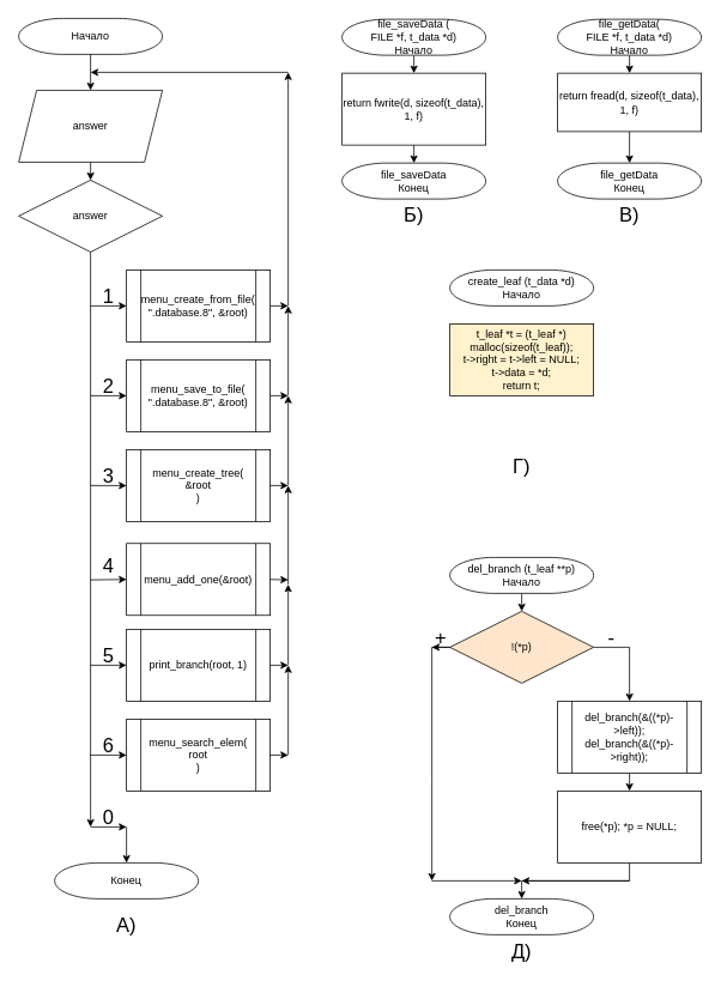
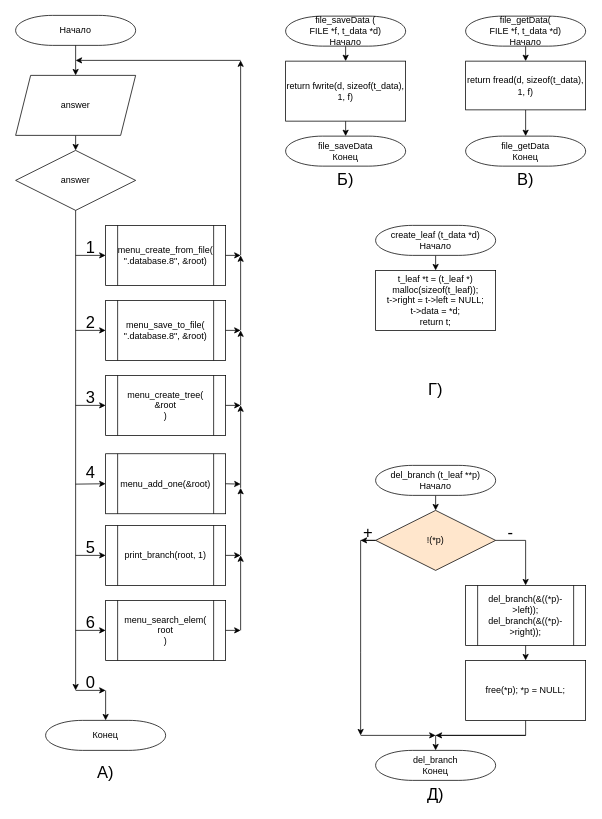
  <mxCell id="0" />
  <mxCell id="1" parent="0" />
  <mxCell id="2" value="Начало" style="strokeWidth=1;html=1;shape=mxgraph.flowchart.terminator;whiteSpace=wrap;perimeterSpacing=0;aspect=fixed;" vertex="1" parent="1"><mxGeometry width="160" height="40" as="geometry" x="20" y="20" /></mxCell>
  <mxCell id="3" value="answer" style="rhombus;whiteSpace=wrap;html=1;strokeWidth=1;" vertex="1" parent="1"><mxGeometry y="200" width="160" height="80" as="geometry" x="20" /></mxCell>
  <mxCell id="4" style="edgeStyle=orthogonalEdgeStyle;rounded=0;orthogonalLoop=1;jettySize=auto;html=1;exitX=0.5;exitY=1;exitDx=0;exitDy=0;entryX=0.5;entryY=0;entryDx=0;entryDy=0;" edge="1" parent="1" source="5" target="3"><mxGeometry relative="1" as="geometry" /></mxCell>
  <mxCell id="5" value="answer" style="shape=parallelogram;perimeter=parallelogramPerimeter;whiteSpace=wrap;html=1;fixedSize=1;" vertex="1" parent="1"><mxGeometry y="100" width="160" height="80" as="geometry" x="20" /></mxCell>
  <mxCell id="6" value="menu_create_from_file(&lt;br&gt;&quot;.database.8&quot;, &amp;amp;root)" style="shape=process;whiteSpace=wrap;html=1;backgroundOutline=1;" vertex="1" parent="1"><mxGeometry x="140" y="300" width="160" height="80" as="geometry" /></mxCell>
  <mxCell id="7" value="menu_save_to_file(&lt;br&gt;&quot;.database.8&quot;, &amp;amp;root)" style="shape=process;whiteSpace=wrap;html=1;backgroundOutline=1;" vertex="1" parent="1"><mxGeometry x="140" y="400" width="160" height="80" as="geometry" /></mxCell>
  <mxCell id="8" value="menu_create_tree(&lt;br&gt;&amp;amp;root&lt;br&gt;)" style="shape=process;whiteSpace=wrap;html=1;backgroundOutline=1;" vertex="1" parent="1"><mxGeometry x="140" y="500" width="160" height="80" as="geometry" /></mxCell>
  <mxCell id="9" value="menu_add_one(&amp;amp;root)" style="shape=process;whiteSpace=wrap;html=1;backgroundOutline=1;" vertex="1" parent="1"><mxGeometry x="140" y="604.5" width="160" height="80" as="geometry" /></mxCell>
  <mxCell id="10" value="print_branch(root, 1)" style="shape=process;whiteSpace=wrap;html=1;backgroundOutline=1;" vertex="1" parent="1"><mxGeometry x="140" y="700" width="160" height="80" as="geometry" /></mxCell>
  <mxCell id="11" value="menu_search_elem(&lt;br&gt;root&lt;br&gt;)" style="shape=process;whiteSpace=wrap;html=1;backgroundOutline=1;" vertex="1" parent="1"><mxGeometry x="140" y="800" width="160" height="80" as="geometry" /></mxCell>
  <mxCell id="12" value="" style="endArrow=classic;html=1;exitX=0.5;exitY=1;exitDx=0;exitDy=0;" edge="1" parent="1" source="3"><mxGeometry width="50" height="50" relative="1" as="geometry"><mxPoint x="330" y="520" as="sourcePoint" /><mxPoint x="100" y="920" as="targetPoint" /></mxGeometry></mxCell>
  <mxCell id="13" value="" style="endArrow=classic;html=1;entryX=0;entryY=0.5;entryDx=0;entryDy=0;" edge="1" parent="1" target="11"><mxGeometry width="50" height="50" relative="1" as="geometry"><mxPoint x="100" y="840" as="sourcePoint" /><mxPoint x="380" y="760" as="targetPoint" /></mxGeometry></mxCell>
  <mxCell id="14" value="" style="endArrow=classic;html=1;entryX=0;entryY=0.5;entryDx=0;entryDy=0;" edge="1" parent="1" target="10"><mxGeometry width="50" height="50" relative="1" as="geometry"><mxPoint x="100" y="740" as="sourcePoint" /><mxPoint x="380" y="760" as="targetPoint" /></mxGeometry></mxCell>
  <mxCell id="15" value="" style="endArrow=classic;html=1;entryX=0;entryY=0.5;entryDx=0;entryDy=0;" edge="1" parent="1" target="9"><mxGeometry width="50" height="50" relative="1" as="geometry"><mxPoint x="100" y="645" as="sourcePoint" /><mxPoint x="380" y="760" as="targetPoint" /></mxGeometry></mxCell>
  <mxCell id="16" value="" style="endArrow=classic;html=1;entryX=0;entryY=0.5;entryDx=0;entryDy=0;" edge="1" parent="1" target="8"><mxGeometry width="50" height="50" relative="1" as="geometry"><mxPoint x="100" y="540" as="sourcePoint" /><mxPoint x="380" y="700" as="targetPoint" /></mxGeometry></mxCell>
  <mxCell id="17" value="" style="endArrow=classic;html=1;entryX=0;entryY=0.5;entryDx=0;entryDy=0;" edge="1" parent="1" target="7"><mxGeometry width="50" height="50" relative="1" as="geometry"><mxPoint x="100" y="440" as="sourcePoint" /><mxPoint x="380" y="440" as="targetPoint" /></mxGeometry></mxCell>
  <mxCell id="18" value="" style="endArrow=classic;html=1;entryX=0;entryY=0.5;entryDx=0;entryDy=0;" edge="1" parent="1" target="6"><mxGeometry width="50" height="50" relative="1" as="geometry"><mxPoint x="100" y="340" as="sourcePoint" /><mxPoint x="380" y="440" as="targetPoint" /></mxGeometry></mxCell>
  <mxCell id="19" value="&lt;font style=&quot;font-size: 22px&quot;&gt;1&lt;/font&gt;" style="text;html=1;strokeColor=none;fillColor=none;align=center;verticalAlign=middle;whiteSpace=wrap;rounded=0;" vertex="1" parent="1"><mxGeometry x="100" y="320" width="40" height="20" as="geometry" /></mxCell>
  <mxCell id="20" value="&lt;font style=&quot;font-size: 22px&quot;&gt;2&lt;/font&gt;" style="text;html=1;strokeColor=none;fillColor=none;align=center;verticalAlign=middle;whiteSpace=wrap;rounded=0;" vertex="1" parent="1"><mxGeometry x="100" y="420" width="40" height="20" as="geometry" /></mxCell>
  <mxCell id="21" value="&lt;span style=&quot;font-size: 22px&quot;&gt;4&lt;/span&gt;" style="text;html=1;strokeColor=none;fillColor=none;align=center;verticalAlign=middle;whiteSpace=wrap;rounded=0;" vertex="1" parent="1"><mxGeometry x="100" y="620" width="40" height="20" as="geometry" /></mxCell>
  <mxCell id="22" value="&lt;span style=&quot;font-size: 22px&quot;&gt;3&lt;/span&gt;" style="text;html=1;strokeColor=none;fillColor=none;align=center;verticalAlign=middle;whiteSpace=wrap;rounded=0;" vertex="1" parent="1"><mxGeometry x="100" y="520" width="40" height="20" as="geometry" /></mxCell>
  <mxCell id="23" value="&lt;span style=&quot;font-size: 22px&quot;&gt;5&lt;br&gt;&lt;/span&gt;" style="text;html=1;strokeColor=none;fillColor=none;align=center;verticalAlign=middle;whiteSpace=wrap;rounded=0;" vertex="1" parent="1"><mxGeometry x="100" y="720" width="40" height="20" as="geometry" /></mxCell>
  <mxCell id="24" value="&lt;span style=&quot;font-size: 22px&quot;&gt;6&lt;/span&gt;" style="text;html=1;strokeColor=none;fillColor=none;align=center;verticalAlign=middle;whiteSpace=wrap;rounded=0;" vertex="1" parent="1"><mxGeometry x="100" y="820" width="40" height="20" as="geometry" /></mxCell>
  <mxCell id="25" value="&lt;span style=&quot;font-size: 22px&quot;&gt;0&lt;/span&gt;" style="text;html=1;strokeColor=none;fillColor=none;align=center;verticalAlign=middle;whiteSpace=wrap;rounded=0;" vertex="1" parent="1"><mxGeometry x="100" y="900" width="40" height="20" as="geometry" /></mxCell>
  <mxCell id="26" value="" style="endArrow=classic;html=1;" edge="1" parent="1"><mxGeometry width="50" height="50" relative="1" as="geometry"><mxPoint x="100" y="920" as="sourcePoint" /><mxPoint x="140" y="920" as="targetPoint" /></mxGeometry></mxCell>
  <mxCell id="27" value="" style="endArrow=classic;html=1;" edge="1" parent="1"><mxGeometry width="50" height="50" relative="1" as="geometry"><mxPoint x="140" y="920" as="sourcePoint" /><mxPoint x="140" y="960" as="targetPoint" /></mxGeometry></mxCell>
  <mxCell id="28" value="Конец" style="strokeWidth=1;html=1;shape=mxgraph.flowchart.terminator;whiteSpace=wrap;perimeterSpacing=0;aspect=fixed;" vertex="1" parent="1"><mxGeometry x="60" y="960" width="160" height="40" as="geometry" /></mxCell>
  <mxCell id="29" value="" style="endArrow=classic;html=1;exitX=1;exitY=0.5;exitDx=0;exitDy=0;" edge="1" parent="1" source="11"><mxGeometry width="50" height="50" relative="1" as="geometry"><mxPoint x="330" y="630" as="sourcePoint" /><mxPoint x="320" y="840" as="targetPoint" /></mxGeometry></mxCell>
  <mxCell id="30" value="" style="endArrow=classic;html=1;exitX=1;exitY=0.5;exitDx=0;exitDy=0;" edge="1" parent="1" source="10"><mxGeometry width="50" height="50" relative="1" as="geometry"><mxPoint x="330" y="630" as="sourcePoint" /><mxPoint x="320" y="740" as="targetPoint" /></mxGeometry></mxCell>
  <mxCell id="31" value="" style="endArrow=classic;html=1;exitX=1;exitY=0.5;exitDx=0;exitDy=0;" edge="1" parent="1" source="9"><mxGeometry width="50" height="50" relative="1" as="geometry"><mxPoint x="330" y="630" as="sourcePoint" /><mxPoint x="320" y="645" as="targetPoint" /></mxGeometry></mxCell>
  <mxCell id="32" value="" style="endArrow=classic;html=1;exitX=1;exitY=0.5;exitDx=0;exitDy=0;" edge="1" parent="1" source="8"><mxGeometry width="50" height="50" relative="1" as="geometry"><mxPoint x="330" y="630" as="sourcePoint" /><mxPoint x="320" y="540" as="targetPoint" /></mxGeometry></mxCell>
  <mxCell id="33" value="" style="endArrow=classic;html=1;exitX=1;exitY=0.5;exitDx=0;exitDy=0;" edge="1" parent="1" source="7"><mxGeometry width="50" height="50" relative="1" as="geometry"><mxPoint x="330" y="510" as="sourcePoint" /><mxPoint x="320" y="440" as="targetPoint" /></mxGeometry></mxCell>
  <mxCell id="34" value="" style="endArrow=classic;html=1;exitX=1;exitY=0.5;exitDx=0;exitDy=0;" edge="1" parent="1" source="6"><mxGeometry width="50" height="50" relative="1" as="geometry"><mxPoint x="330" y="510" as="sourcePoint" /><mxPoint x="320" y="340" as="targetPoint" /></mxGeometry></mxCell>
  <mxCell id="35" value="" style="endArrow=classic;html=1;" edge="1" parent="1"><mxGeometry width="50" height="50" relative="1" as="geometry"><mxPoint x="320" y="840" as="sourcePoint" /><mxPoint x="320" y="740" as="targetPoint" /></mxGeometry></mxCell>
  <mxCell id="36" value="" style="endArrow=classic;html=1;" edge="1" parent="1"><mxGeometry width="50" height="50" relative="1" as="geometry"><mxPoint x="320" y="740" as="sourcePoint" /><mxPoint x="320" y="650" as="targetPoint" /></mxGeometry></mxCell>
  <mxCell id="37" value="" style="endArrow=classic;html=1;" edge="1" parent="1"><mxGeometry width="50" height="50" relative="1" as="geometry"><mxPoint x="320" y="650" as="sourcePoint" /><mxPoint x="320" y="540" as="targetPoint" /></mxGeometry></mxCell>
  <mxCell id="38" value="" style="endArrow=classic;html=1;" edge="1" parent="1"><mxGeometry width="50" height="50" relative="1" as="geometry"><mxPoint x="320" y="540" as="sourcePoint" /><mxPoint x="320" y="440" as="targetPoint" /></mxGeometry></mxCell>
  <mxCell id="39" value="" style="endArrow=classic;html=1;" edge="1" parent="1"><mxGeometry width="50" height="50" relative="1" as="geometry"><mxPoint x="320" y="440" as="sourcePoint" /><mxPoint x="320" y="340" as="targetPoint" /></mxGeometry></mxCell>
  <mxCell id="40" value="" style="endArrow=classic;html=1;exitX=0.5;exitY=1;exitDx=0;exitDy=0;exitPerimeter=0;entryX=0.5;entryY=0;entryDx=0;entryDy=0;" edge="1" parent="1" source="2" target="5"><mxGeometry width="50" height="50" relative="1" as="geometry"><mxPoint x="330" y="330" as="sourcePoint" /><mxPoint x="380" y="280" as="targetPoint" /></mxGeometry></mxCell>
  <mxCell id="41" value="" style="endArrow=classic;html=1;" edge="1" parent="1"><mxGeometry width="50" height="50" relative="1" as="geometry"><mxPoint x="320" y="340" as="sourcePoint" /><mxPoint x="320" y="80" as="targetPoint" /></mxGeometry></mxCell>
  <mxCell id="42" value="" style="endArrow=classic;html=1;" edge="1" parent="1"><mxGeometry width="50" height="50" relative="1" as="geometry"><mxPoint x="320" y="80" as="sourcePoint" /><mxPoint x="100" y="80" as="targetPoint" /></mxGeometry></mxCell>
  <mxCell id="43" style="edgeStyle=orthogonalEdgeStyle;rounded=0;orthogonalLoop=1;jettySize=auto;html=1;exitX=0.5;exitY=1;exitDx=0;exitDy=0;exitPerimeter=0;entryX=0.5;entryY=0;entryDx=0;entryDy=0;" edge="1" parent="1" source="44" target="47"><mxGeometry relative="1" as="geometry" /></mxCell>
  <mxCell id="44" value="file_saveData (&lt;br&gt;FILE *f, t_data *d)&lt;br&gt;Начало" style="strokeWidth=1;html=1;shape=mxgraph.flowchart.terminator;whiteSpace=wrap;perimeterSpacing=0;aspect=fixed;" vertex="1" parent="1"><mxGeometry x="380" y="21" width="160" height="40" as="geometry" /></mxCell>
  <mxCell id="45" value="file_saveData&lt;br&gt;Конец" style="strokeWidth=1;html=1;shape=mxgraph.flowchart.terminator;whiteSpace=wrap;perimeterSpacing=0;aspect=fixed;" vertex="1" parent="1"><mxGeometry x="380" y="181" width="160" height="40" as="geometry" /></mxCell>
  <mxCell id="46" style="edgeStyle=orthogonalEdgeStyle;rounded=0;orthogonalLoop=1;jettySize=auto;html=1;exitX=0.5;exitY=1;exitDx=0;exitDy=0;entryX=0.5;entryY=0;entryDx=0;entryDy=0;entryPerimeter=0;" edge="1" parent="1" source="47" target="45"><mxGeometry relative="1" as="geometry" /></mxCell>
  <mxCell id="47" value="return fwrite(d, sizeof(t_data), 1, f)" style="rounded=0;whiteSpace=wrap;html=1;" vertex="1" parent="1"><mxGeometry x="380" y="81" width="160" height="80" as="geometry" /></mxCell>
  <mxCell id="48" style="edgeStyle=orthogonalEdgeStyle;rounded=0;orthogonalLoop=1;jettySize=auto;html=1;exitX=0.5;exitY=1;exitDx=0;exitDy=0;exitPerimeter=0;entryX=0.5;entryY=0;entryDx=0;entryDy=0;" edge="1" parent="1" source="49" target="52"><mxGeometry relative="1" as="geometry" /></mxCell>
  <mxCell id="49" value="file_getData(&lt;br&gt;FILE *f, t_data *d)&lt;br&gt;Начало" style="strokeWidth=1;html=1;shape=mxgraph.flowchart.terminator;whiteSpace=wrap;perimeterSpacing=0;aspect=fixed;" vertex="1" parent="1"><mxGeometry x="620" y="21" width="160" height="40" as="geometry" /></mxCell>
  <mxCell id="50" value="file_getData&lt;br&gt;Конец" style="strokeWidth=1;html=1;shape=mxgraph.flowchart.terminator;whiteSpace=wrap;perimeterSpacing=0;aspect=fixed;" vertex="1" parent="1"><mxGeometry x="620" y="181" width="160" height="40" as="geometry" /></mxCell>
  <mxCell id="51" style="edgeStyle=orthogonalEdgeStyle;rounded=0;orthogonalLoop=1;jettySize=auto;html=1;exitX=0.5;exitY=1;exitDx=0;exitDy=0;entryX=0.5;entryY=0;entryDx=0;entryDy=0;entryPerimeter=0;" edge="1" parent="1" source="52" target="50"><mxGeometry relative="1" as="geometry" /></mxCell>
  <mxCell id="52" value="return fread(d, sizeof(t_data), 1, f)" style="rounded=0;whiteSpace=wrap;html=1;" vertex="1" parent="1"><mxGeometry x="620" y="81" width="160" height="65" as="geometry" /></mxCell>
+ <mxCell id="53" style="edgeStyle=orthogonalEdgeStyle;rounded=0;orthogonalLoop=1;jettySize=auto;html=1;exitX=0.5;exitY=1;exitDx=0;exitDy=0;exitPerimeter=0;entryX=0.5;entryY=0;entryDx=0;entryDy=0;" edge="1" parent="1" source="54" target="55"><mxGeometry relative="1" as="geometry" /></mxCell>
  <mxCell id="54" value="create_leaf (t_data *d)&lt;br&gt;Начало" style="strokeWidth=1;html=1;shape=mxgraph.flowchart.terminator;whiteSpace=wrap;perimeterSpacing=0;aspect=fixed;" vertex="1" parent="1"><mxGeometry x="500" y="300" width="160" height="40" as="geometry" /></mxCell>
- <mxCell id="55" value="&lt;div&gt;t_leaf *t = (t_leaf *) malloc(sizeof(t_leaf));&lt;/div&gt;&lt;div&gt;t-&amp;gt;right = t-&amp;gt;left = NULL;&lt;/div&gt;&lt;div&gt;t-&amp;gt;data = *d;&lt;/div&gt;&lt;div&gt;&lt;span&gt;return t;&lt;/span&gt;&lt;/div&gt;" style="rounded=0;whiteSpace=wrap;html=1;fillColor=#fff2cc;" vertex="1" parent="1"><mxGeometry x="500" y="360" width="160" height="80" as="geometry" /></mxCell>
+ <mxCell id="55" value="&lt;div&gt;t_leaf *t = (t_leaf *) malloc(sizeof(t_leaf));&lt;/div&gt;&lt;div&gt;t-&amp;gt;right = t-&amp;gt;left = NULL;&lt;/div&gt;&lt;div&gt;t-&amp;gt;data = *d;&lt;/div&gt;&lt;div&gt;&lt;span&gt;return t;&lt;/span&gt;&lt;/div&gt;" style="rounded=0;whiteSpace=wrap;html=1;" vertex="1" parent="1"><mxGeometry x="500" y="360" width="160" height="80" as="geometry" /></mxCell>
  <mxCell id="56" style="edgeStyle=orthogonalEdgeStyle;rounded=0;orthogonalLoop=1;jettySize=auto;html=1;exitX=0.5;exitY=1;exitDx=0;exitDy=0;exitPerimeter=0;entryX=0.5;entryY=0;entryDx=0;entryDy=0;" edge="1" parent="1" source="57" target="60"><mxGeometry relative="1" as="geometry" /></mxCell>
  <mxCell id="57" value="del_branch (t_leaf **p)&lt;br&gt;Начало" style="strokeWidth=1;html=1;shape=mxgraph.flowchart.terminator;whiteSpace=wrap;perimeterSpacing=0;aspect=fixed;" vertex="1" parent="1"><mxGeometry x="500" y="620" width="160" height="40" as="geometry" /></mxCell>
  <mxCell id="58" style="edgeStyle=orthogonalEdgeStyle;rounded=0;orthogonalLoop=1;jettySize=auto;html=1;exitX=1;exitY=0.5;exitDx=0;exitDy=0;entryX=0.5;entryY=0;entryDx=0;entryDy=0;" edge="1" parent="1" source="60" target="62"><mxGeometry relative="1" as="geometry" /></mxCell>
  <mxCell id="59" style="edgeStyle=orthogonalEdgeStyle;rounded=0;orthogonalLoop=1;jettySize=auto;html=1;exitX=0;exitY=0.5;exitDx=0;exitDy=0;" edge="1" parent="1" source="60"><mxGeometry relative="1" as="geometry"><mxPoint x="480" y="980" as="targetPoint" /></mxGeometry></mxCell>
  <mxCell id="60" value="!(*p)" style="rhombus;whiteSpace=wrap;html=1;strokeWidth=1;fillColor=#ffe6cc;" vertex="1" parent="1"><mxGeometry x="500" y="680" width="160" height="80" as="geometry" /></mxCell>
  <mxCell id="61" style="edgeStyle=orthogonalEdgeStyle;rounded=0;orthogonalLoop=1;jettySize=auto;html=1;exitX=0.5;exitY=1;exitDx=0;exitDy=0;entryX=0.5;entryY=0;entryDx=0;entryDy=0;" edge="1" parent="1" source="62" target="64"><mxGeometry relative="1" as="geometry" /></mxCell>
  <mxCell id="62" value="&lt;div&gt;del_branch(&amp;amp;((*p)-&amp;gt;left));&lt;/div&gt;&lt;div&gt;del_branch(&amp;amp;((*p)-&amp;gt;right));&lt;/div&gt;" style="shape=process;whiteSpace=wrap;html=1;backgroundOutline=1;" vertex="1" parent="1"><mxGeometry x="620" y="780" width="160" height="80" as="geometry" /></mxCell>
  <mxCell id="63" style="edgeStyle=orthogonalEdgeStyle;rounded=0;orthogonalLoop=1;jettySize=auto;html=1;exitX=0.5;exitY=1;exitDx=0;exitDy=0;entryX=0.5;entryY=0;entryDx=0;entryDy=0;entryPerimeter=0;" edge="1" parent="1" source="64" target="65"><mxGeometry relative="1" as="geometry" /></mxCell>
  <mxCell id="64" value="free(*p); *p = NULL;" style="rounded=0;whiteSpace=wrap;html=1;" vertex="1" parent="1"><mxGeometry x="620" y="880" width="160" height="80" as="geometry" /></mxCell>
  <mxCell id="65" value="&lt;span&gt;del_branch&lt;br&gt;Конец&lt;br&gt;&lt;/span&gt;" style="strokeWidth=1;html=1;shape=mxgraph.flowchart.terminator;whiteSpace=wrap;perimeterSpacing=0;aspect=fixed;" vertex="1" parent="1"><mxGeometry x="500" y="1000" width="160" height="40" as="geometry" /></mxCell>
  <mxCell id="66" value="" style="endArrow=classic;html=1;" edge="1" parent="1"><mxGeometry width="50" height="50" relative="1" as="geometry"><mxPoint x="700" y="980" as="sourcePoint" /><mxPoint x="580" y="980" as="targetPoint" /></mxGeometry></mxCell>
  <mxCell id="67" value="" style="endArrow=classic;html=1;exitX=0;exitY=0.5;exitDx=0;exitDy=0;" edge="1" parent="1" source="60"><mxGeometry width="50" height="50" relative="1" as="geometry"><mxPoint x="360" y="1010" as="sourcePoint" /><mxPoint x="480" y="720" as="targetPoint" /></mxGeometry></mxCell>
  <mxCell id="68" value="" style="endArrow=classic;html=1;" edge="1" parent="1"><mxGeometry width="50" height="50" relative="1" as="geometry"><mxPoint x="480" y="980" as="sourcePoint" /><mxPoint x="580" y="980" as="targetPoint" /></mxGeometry></mxCell>
  <mxCell id="69" value="&lt;font style=&quot;font-size: 22px&quot;&gt;+&lt;/font&gt;" style="text;html=1;strokeColor=none;fillColor=none;align=center;verticalAlign=middle;whiteSpace=wrap;rounded=0;" vertex="1" parent="1"><mxGeometry x="470" y="700" width="40" height="20" as="geometry" /></mxCell>
  <mxCell id="70" value="&lt;font style=&quot;font-size: 22px&quot;&gt;-&lt;/font&gt;" style="text;html=1;strokeColor=none;fillColor=none;align=center;verticalAlign=middle;whiteSpace=wrap;rounded=0;" vertex="1" parent="1"><mxGeometry x="660" y="700" width="40" height="20" as="geometry" /></mxCell>
  <mxCell id="71" value="&lt;font style=&quot;font-size: 22px&quot;&gt;А)&lt;/font&gt;" style="text;html=1;strokeColor=none;fillColor=none;align=center;verticalAlign=middle;whiteSpace=wrap;rounded=0;" vertex="1" parent="1"><mxGeometry x="120" y="1020" width="40" height="20" as="geometry" /></mxCell>
  <mxCell id="72" value="&lt;font style=&quot;font-size: 22px&quot;&gt;Б)&lt;/font&gt;" style="text;html=1;strokeColor=none;fillColor=none;align=center;verticalAlign=middle;whiteSpace=wrap;rounded=0;" vertex="1" parent="1"><mxGeometry x="440" y="230" width="40" height="20" as="geometry" /></mxCell>
  <mxCell id="73" value="&lt;font style=&quot;font-size: 22px&quot;&gt;В)&lt;/font&gt;" style="text;html=1;strokeColor=none;fillColor=none;align=center;verticalAlign=middle;whiteSpace=wrap;rounded=0;" vertex="1" parent="1"><mxGeometry x="680" y="230" width="40" height="20" as="geometry" /></mxCell>
  <mxCell id="74" value="&lt;font style=&quot;font-size: 22px&quot;&gt;Г)&lt;/font&gt;" style="text;html=1;strokeColor=none;fillColor=none;align=center;verticalAlign=middle;whiteSpace=wrap;rounded=0;" vertex="1" parent="1"><mxGeometry x="560" y="510" width="40" height="20" as="geometry" /></mxCell>
  <mxCell id="75" value="&lt;font style=&quot;font-size: 22px&quot;&gt;Д)&lt;/font&gt;" style="text;html=1;strokeColor=none;fillColor=none;align=center;verticalAlign=middle;whiteSpace=wrap;rounded=0;" vertex="1" parent="1"><mxGeometry x="560" y="1050" width="40" height="20" as="geometry" /></mxCell>
